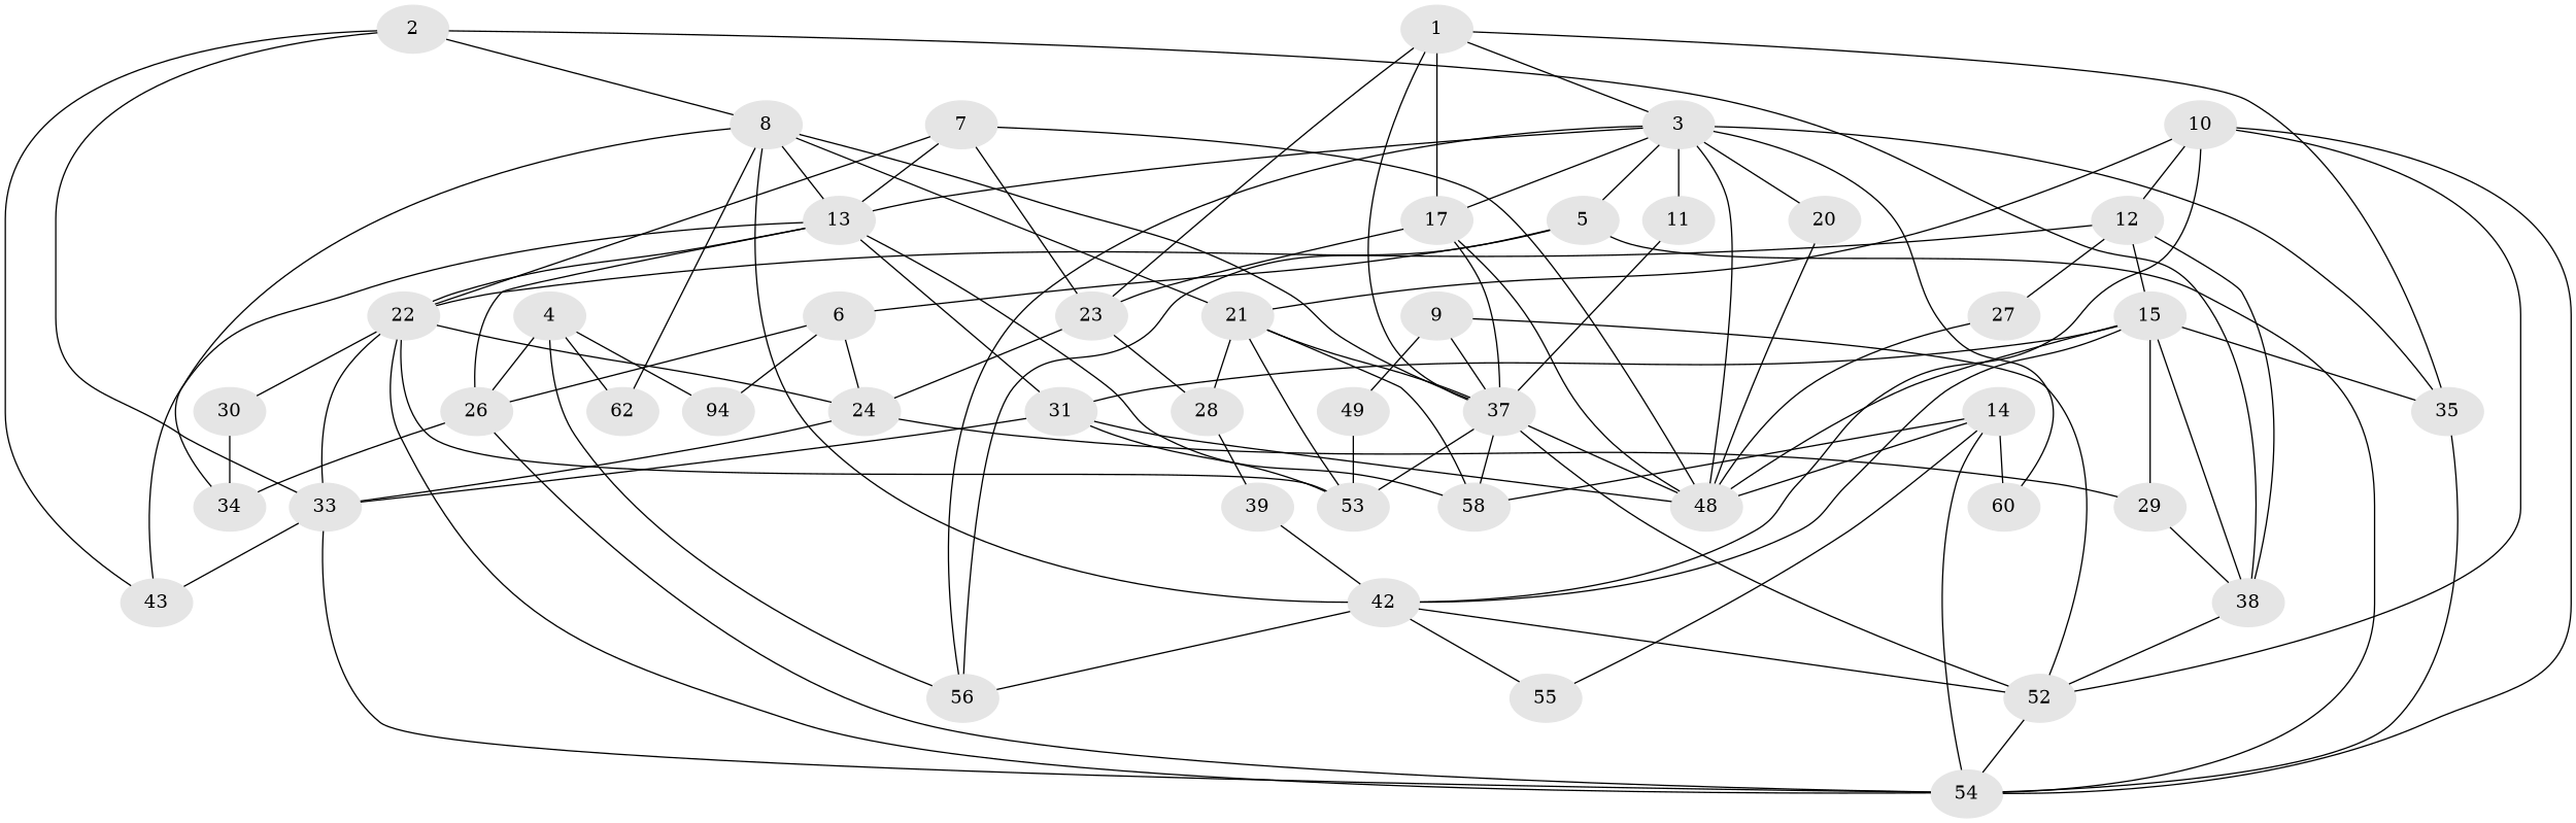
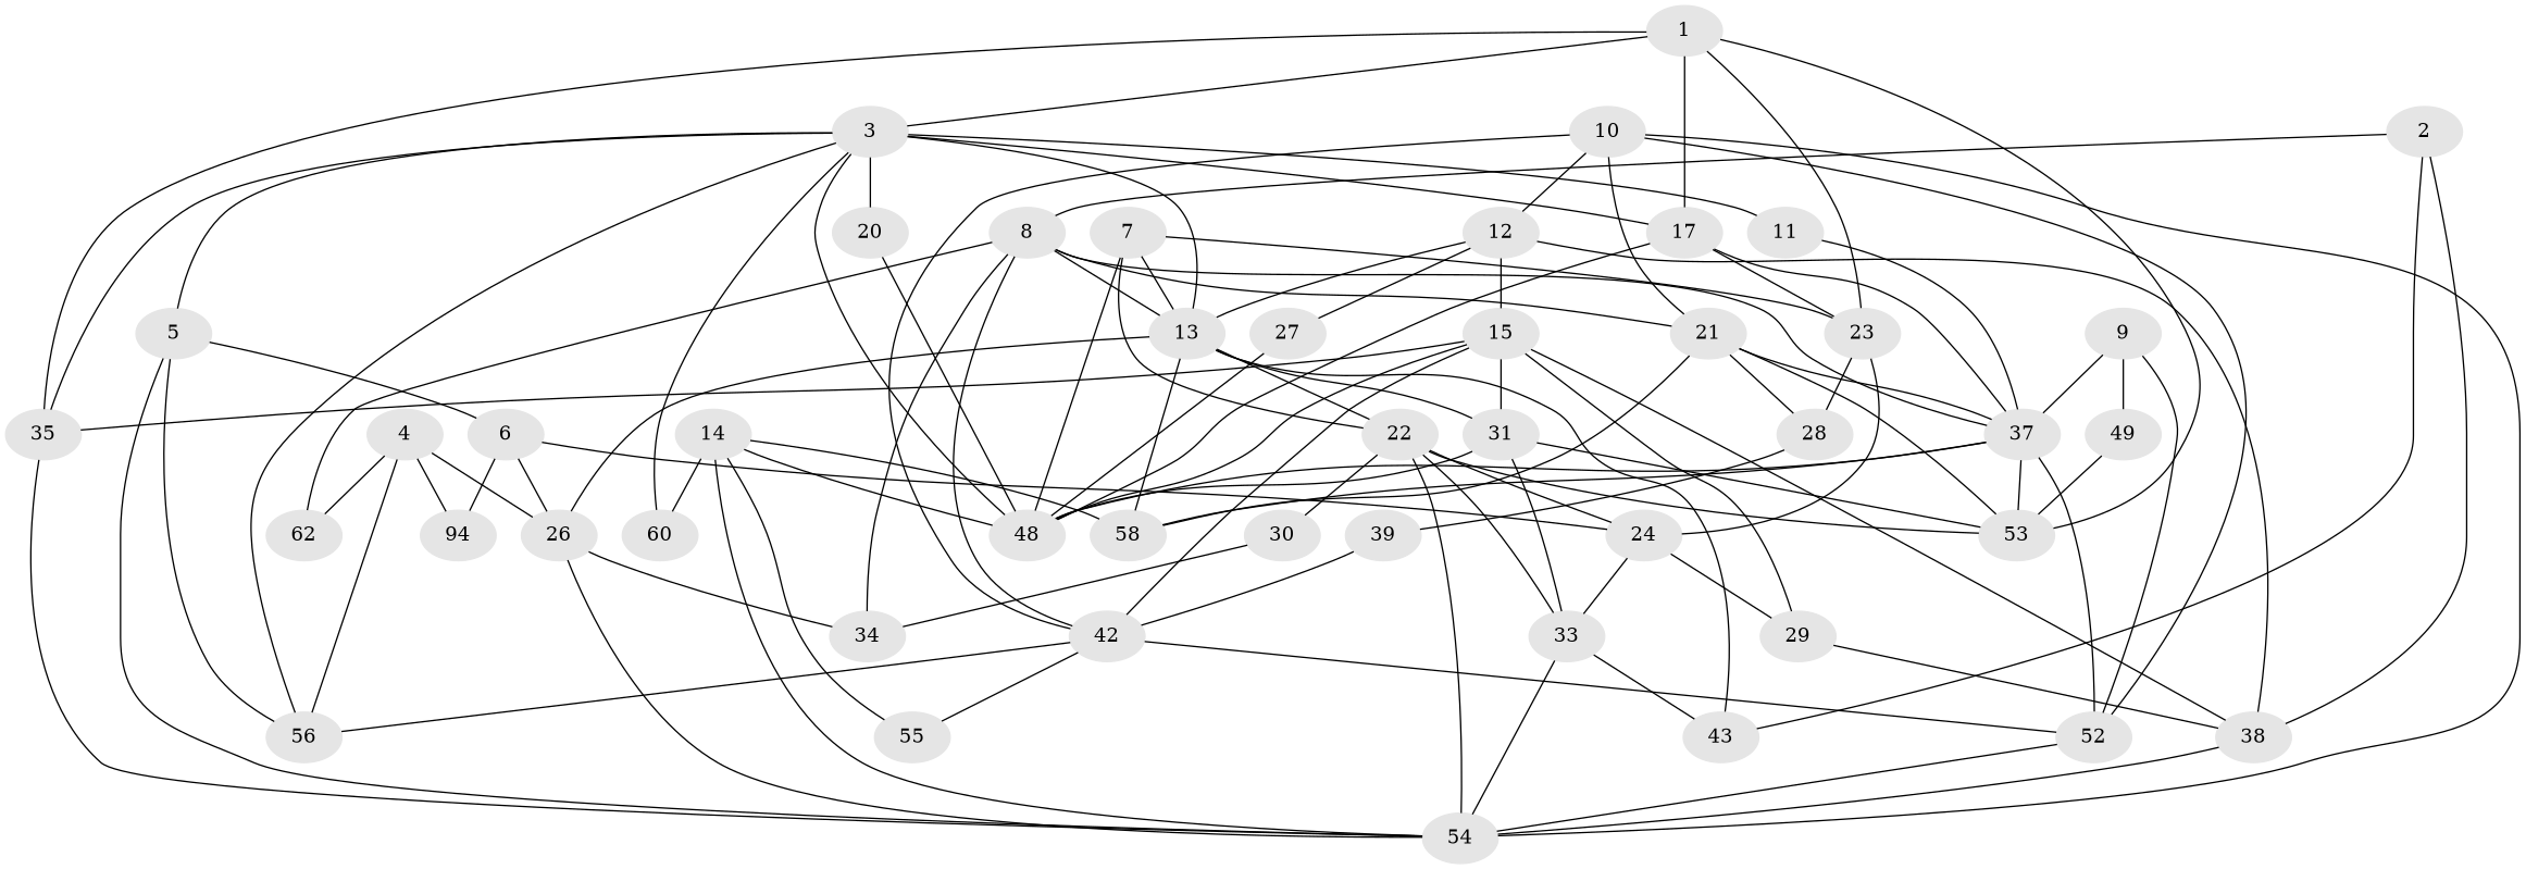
  graph {
    node [color=gray90 style=filled]
    3 [super="+18"]
    17
    35
    5 [super="+19"]
    13 [super="+37"]
    n6 [label=11]
    20
    48 [super="+59"]
    56
    60
    1
    23 [super="+47"]
    n13 [label=37 super="+45"]
    24 [super="+26"]
    28
    54 [super="+57"]
    52
    58
    53 [super="+67"]
    2 [super="+65"]
    8 [super="+32"]
    33 [super="+46"]
    38 [super="+66"]
    43
    62
    21 [super="+41"]
    34
    42 [super="+50"]
    6
    n30 [label=26 super="+63"]
    22 [super="+61"]
    31
    4
    n34 [label=94]
    29
    7 [super="+11"]
    30
    55
    9
    49
    10 [super="+51"]
    12
    15 [super="+64"]
    27
    14 [super="+40"]
    39
    3 -- 17
    3 -- 35
    3 -- 5
    3 -- 13
    3 -- n6
    3 -- 20 [weight=2]
    3 -- 48
    3 -- 56
    3 -- 60
    17 -- 48
    17 -- 23
    17 -- n13
    35 -- 54
    5 -- 56
    5 -- 54
    5 -- 6
    13 -- 58
    13 -- 43
    13 -- n30 [weight=2]
    13 -- 22
    13 -- 31
    n6 -- n13
    20 -- 48
    1 -- 3
    1 -- 17
    1 -- 35
    1 -- 23
-   1 -- n13
+   1 -- 53
    23 -- 24
    23 -- 28
    n13 -- 48
    n13 -- 52
    n13 -- 58
    n13 -- 53 [weight=2]
    24 -- 33
    24 -- 29
    28 -- 39
    52 -- 54
    2 -- 8
-   2 -- 33
    2 -- 38
    2 -- 43
    8 -- 13
    8 -- n13
    8 -- 62
    8 -- 21
    8 -- 34
    8 -- 42
    33 -- 54
    33 -- 43
-   38 -- 52
+   38 -- 54
    21 -- n13
    21 -- 28
    21 -- 58
    21 -- 53
    42 -- 56
    42 -- 52
    42 -- 55
    6 -- 24
    6 -- n30
    6 -- n34
    n30 -- 54
    n30 -- 34
    22 -- 24
    22 -- 54
    22 -- 53
    22 -- 33
    22 -- 30
    31 -- 48
    31 -- 53
    31 -- 33
    4 -- 56
    4 -- 62
    4 -- n30 [weight=2]
    4 -- n34
    29 -- 38
    7 -- 13
    7 -- 48
    7 -- 23
    7 -- 22
    30 -- 34
    9 -- n13
    9 -- 52
    9 -- 49
    49 -- 53
    10 -- 54
    10 -- 52
    10 -- 21
    10 -- 42
    10 -- 12
-   12 -- 22
+   12 -- 13
    12 -- 38
    12 -- 15
    12 -- 27
    15 -- 35
    15 -- 48
    15 -- 38 [weight=2]
    15 -- 42
    15 -- 31
    15 -- 29
    27 -- 48
    14 -- 48
    14 -- 60
    14 -- 54
    14 -- 58
    14 -- 55
    39 -- 42 [weight=2]
  }
